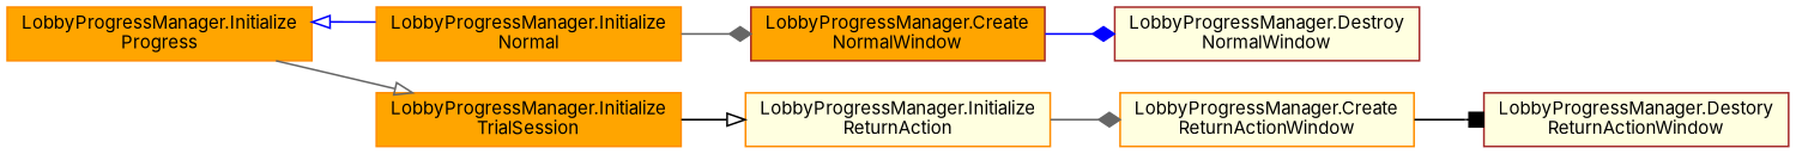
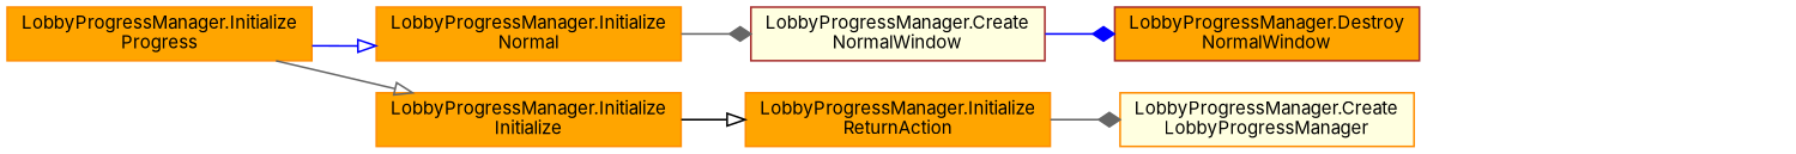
  digraph {
    fontname=Inter
    rankdir=LR
    node [color=darkorange fillcolor=orange fontname=Inter fontsize=10 shape=box style=filled]
    edge [arrowhead=onormal color=gray40 fontname=Inter fontsize=10 labelfontname=Helvetica labelfontsize=10 style=solid]
    n1 [fontcolor=black height=0.2 label="LobbyProgressManager.Initialize\lProgress" width=0.4]
    n2 [height=0.2 label="LobbyProgressManager.Initialize\lNormal" width=0.4]
-   n3 [height=0.2 label="LobbyProgressManager.Initialize\lTrialSession" width=0.4]
-   n4 [color=brown height=0.2 label="LobbyProgressManager.Create\lNormalWindow" width=0.4]
-   n5 [fillcolor=lightyellow height=0.2 label="LobbyProgressManager.Initialize\lReturnAction" width=0.4]
-   n6 [fillcolor=lightyellow height=0.2 label="LobbyProgressManager.Create\lReturnActionWindow" width=0.4]
-   n7 [color=brown fillcolor=lightyellow height=0.2 label="LobbyProgressManager.Destroy\lNormalWindow" width=0.4]
-   n8 [color=brown fillcolor=lightyellow height=0.2 label="LobbyProgressManager.Destory\lReturnActionWindow" width=0.4]
-   n2 -> n1 [color=blue]
+   n3 [height=0.2 label="LobbyProgressManager.Initialize\lInitialize" width=0.4]
+   n4 [color=brown fillcolor=lightyellow height=0.2 label="LobbyProgressManager.Create\lNormalWindow" width=0.4]
+   n5 [height=0.2 label="LobbyProgressManager.Initialize\lReturnAction" width=0.4]
+   n6 [fillcolor=lightyellow height=0.2 label="LobbyProgressManager.Create\lLobbyProgressManager" width=0.4]
+   n7 [color=brown height=0.2 label="LobbyProgressManager.Destroy\lNormalWindow" width=0.4]
+   n1 -> n2 [color=blue]
    n1 -> n3
    n2 -> n4 [arrowhead=diamond]
    n3 -> n5 [color=black]
    n4 -> n7 [arrowhead=diamond color=blue]
    n5 -> n6 [arrowhead=diamond]
-   n6 -> n8 [arrowhead=box color=black]
  }
